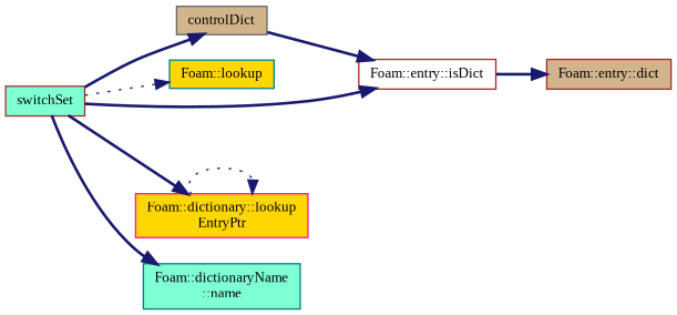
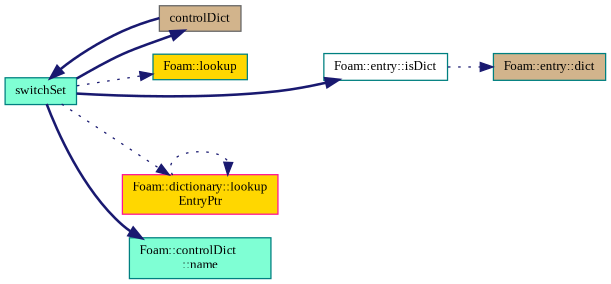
  digraph {
    fontname="Liberation Serif"
    rankdir=LR
    node [color=brown fillcolor=aquamarine fontname="Liberation Serif" fontsize=10 shape=record style=filled]
    edge [color=midnightblue fontname="Liberation Serif" fontsize=10 labelfontname=FreeSans labelfontsize=10 style=bold]
-   n1 [fontcolor=black height=0.2 label=switchSet width=0.4]
+   n1 [color=teal fontcolor=black height=0.2 label=switchSet width=0.4]
    n2 [color=gray40 fillcolor=tan height=0.2 label=controlDict width=0.4]
    n3 [color=teal fillcolor=gold height=0.2 label="Foam::lookup" width=0.4]
-   n4 [fillcolor=white height=0.2 label="Foam::entry::isDict" width=0.4]
+   n4 [color=teal fillcolor=white height=0.2 label="Foam::entry::isDict" width=0.4]
    n5 [color=deeppink fillcolor=gold height=0.2 label="Foam::dictionary::lookup\lEntryPtr" width=0.4]
-   n6 [color=teal height=0.2 label="Foam::dictionaryName\l::name" width=0.4]
-   n7 [fillcolor=tan height=0.2 label="Foam::entry::dict" width=0.4]
+   n6 [color=teal height=0.2 label="Foam::controlDict\l::name" width=0.4]
+   n7 [color=teal fillcolor=tan height=0.2 label="Foam::entry::dict" width=0.4]
    n1 -> n2
    n1 -> n3 [style=dotted]
    n1 -> n4
-   n1 -> n5
+   n1 -> n5 [style=dotted]
    n1 -> n6
-   n2 -> n4
-   n4 -> n7
+   n2 -> n1
+   n4 -> n7 [style=dotted]
    n5 -> n5 [style=dotted]
  }
